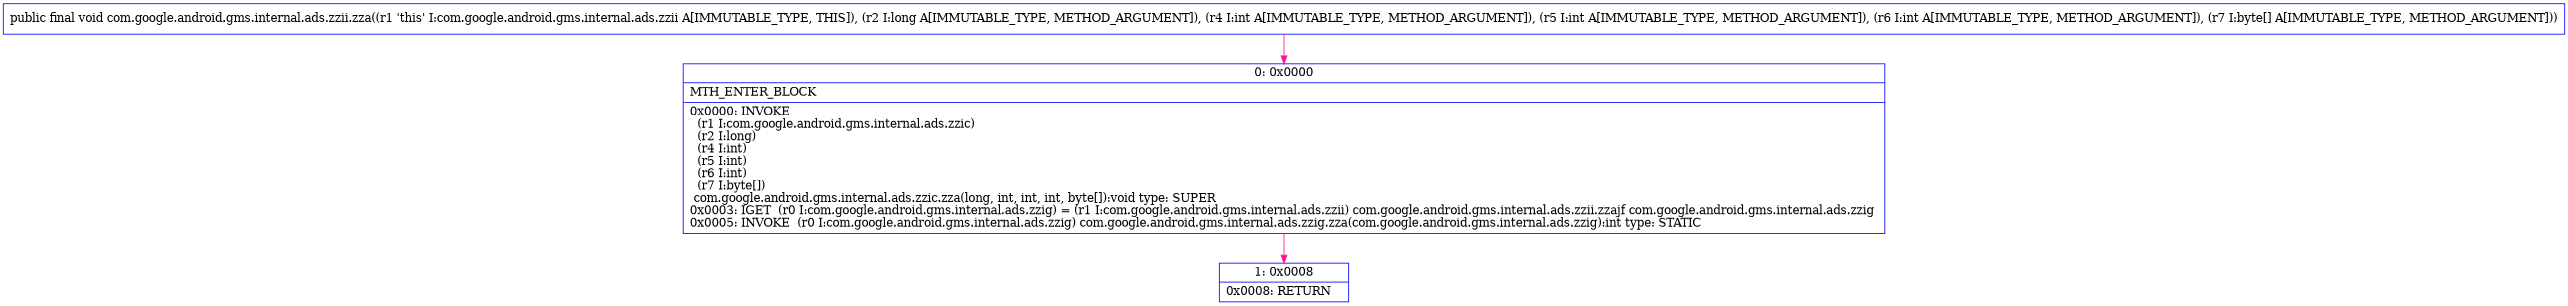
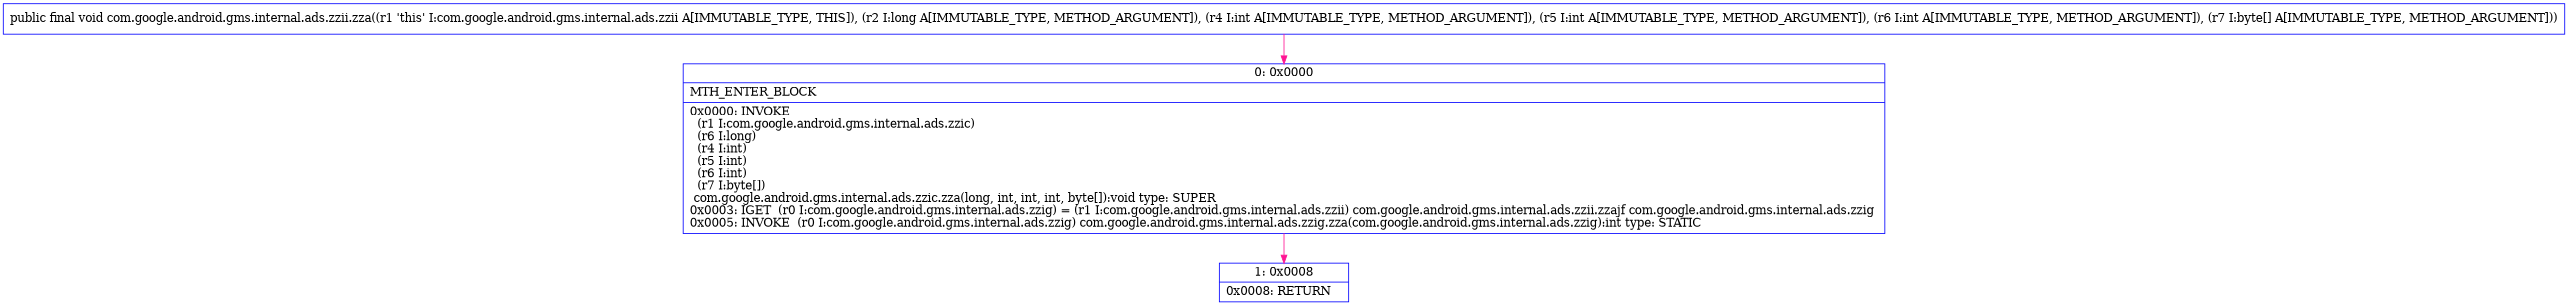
  digraph {
    node [shape=record color=blue]
    edge [color=deeppink arrowhead=normal]
-   n1 [label="{0\:\ 0x0000|MTH_ENTER_BLOCK\l|0x0000: INVOKE  \l  (r1 I:com.google.android.gms.internal.ads.zzic)\l  (r2 I:long)\l  (r4 I:int)\l  (r5 I:int)\l  (r6 I:int)\l  (r7 I:byte[])\l com.google.android.gms.internal.ads.zzic.zza(long, int, int, int, byte[]):void type: SUPER \l0x0003: IGET  (r0 I:com.google.android.gms.internal.ads.zzig) = (r1 I:com.google.android.gms.internal.ads.zzii) com.google.android.gms.internal.ads.zzii.zzajf com.google.android.gms.internal.ads.zzig \l0x0005: INVOKE  (r0 I:com.google.android.gms.internal.ads.zzig) com.google.android.gms.internal.ads.zzig.zza(com.google.android.gms.internal.ads.zzig):int type: STATIC \l}"]
+   n1 [label="{0\:\ 0x0000|MTH_ENTER_BLOCK\l|0x0000: INVOKE  \l  (r1 I:com.google.android.gms.internal.ads.zzic)\l  (r6 I:long)\l  (r4 I:int)\l  (r5 I:int)\l  (r6 I:int)\l  (r7 I:byte[])\l com.google.android.gms.internal.ads.zzic.zza(long, int, int, int, byte[]):void type: SUPER \l0x0003: IGET  (r0 I:com.google.android.gms.internal.ads.zzig) = (r1 I:com.google.android.gms.internal.ads.zzii) com.google.android.gms.internal.ads.zzii.zzajf com.google.android.gms.internal.ads.zzig \l0x0005: INVOKE  (r0 I:com.google.android.gms.internal.ads.zzig) com.google.android.gms.internal.ads.zzig.zza(com.google.android.gms.internal.ads.zzig):int type: STATIC \l}"]
    n2 [label="{1\:\ 0x0008|0x0008: RETURN   \l}"]
    n3 [label="{public final void com.google.android.gms.internal.ads.zzii.zza((r1 'this' I:com.google.android.gms.internal.ads.zzii A[IMMUTABLE_TYPE, THIS]), (r2 I:long A[IMMUTABLE_TYPE, METHOD_ARGUMENT]), (r4 I:int A[IMMUTABLE_TYPE, METHOD_ARGUMENT]), (r5 I:int A[IMMUTABLE_TYPE, METHOD_ARGUMENT]), (r6 I:int A[IMMUTABLE_TYPE, METHOD_ARGUMENT]), (r7 I:byte[] A[IMMUTABLE_TYPE, METHOD_ARGUMENT])) }"]
    n1 -> n2
    n3 -> n1
  }
